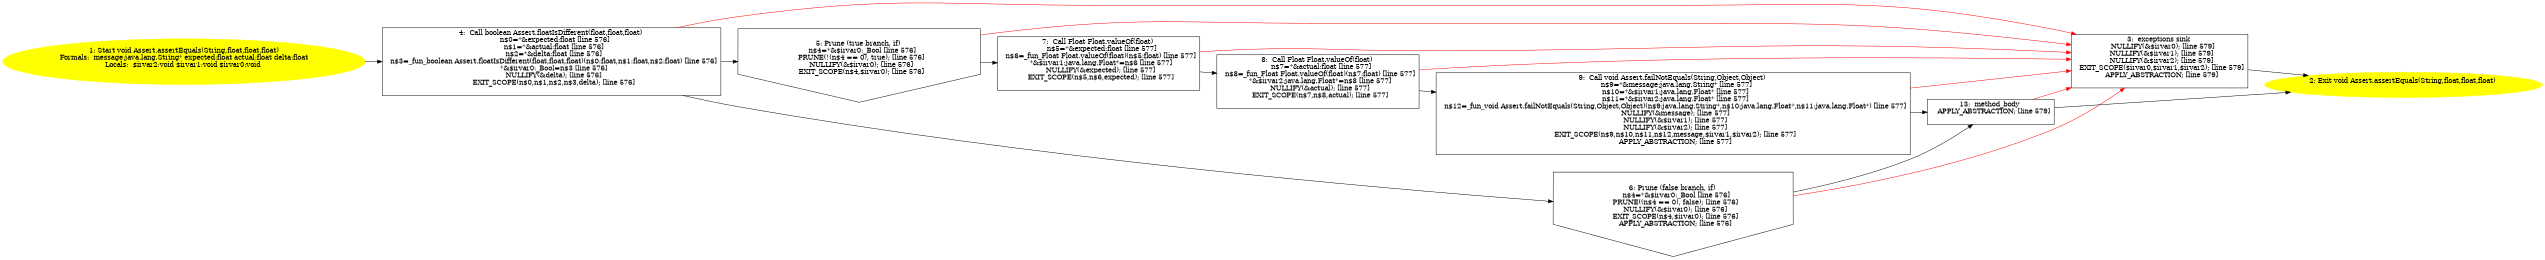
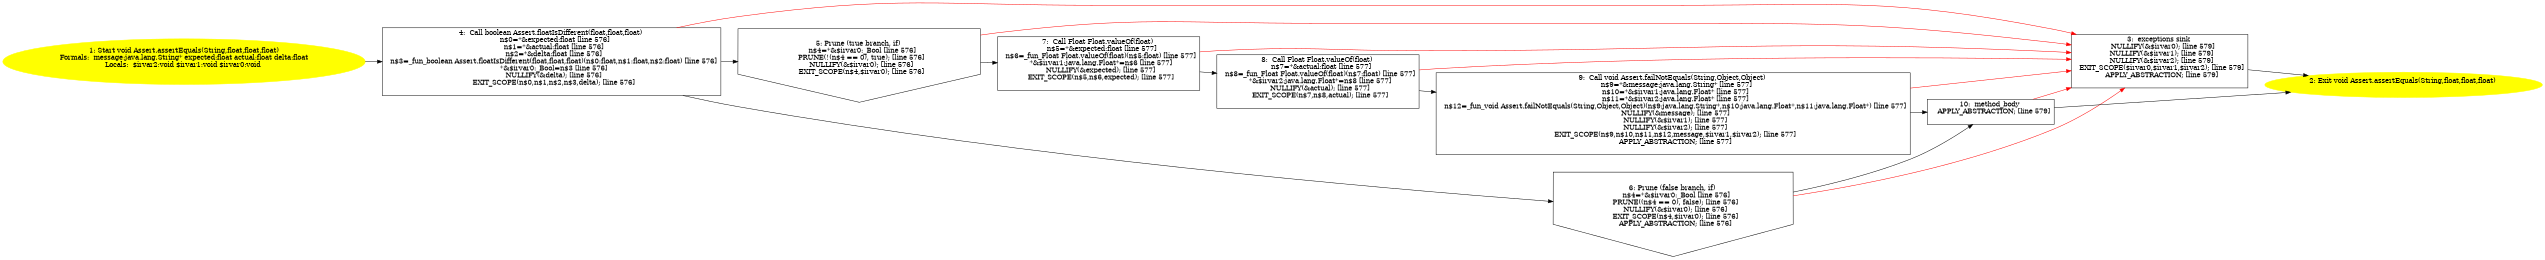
  digraph {
    rankdir=LR
    node [shape=box]
    n1 [color=yellow label="1: Start void Assert.assertEquals(String,float,float,float)\nFormals:  message:java.lang.String* expected:float actual:float delta:float\nLocals:  $irvar2:void $irvar1:void $irvar0:void \n  " style=filled shape=""]
    n2 [label="4:  Call boolean Assert.floatIsDifferent(float,float,float) \n   n$0=*&expected:float [line 576]\n  n$1=*&actual:float [line 576]\n  n$2=*&delta:float [line 576]\n  n$3=_fun_boolean Assert.floatIsDifferent(float,float,float)(n$0:float,n$1:float,n$2:float) [line 576]\n  *&$irvar0:_Bool=n$3 [line 576]\n  NULLIFY(&delta); [line 576]\n  EXIT_SCOPE(n$0,n$1,n$2,n$3,delta); [line 576]\n "]
    n3 [label="3:  exceptions sink \n   NULLIFY(&$irvar0); [line 579]\n  NULLIFY(&$irvar1); [line 579]\n  NULLIFY(&$irvar2); [line 579]\n  EXIT_SCOPE($irvar0,$irvar1,$irvar2); [line 579]\n  APPLY_ABSTRACTION; [line 579]\n "]
    n4 [label="5: Prune (true branch, if) \n   n$4=*&$irvar0:_Bool [line 576]\n  PRUNE(!(n$4 == 0), true); [line 576]\n  NULLIFY(&$irvar0); [line 576]\n  EXIT_SCOPE(n$4,$irvar0); [line 576]\n " shape=invhouse]
    n5 [label="6: Prune (false branch, if) \n   n$4=*&$irvar0:_Bool [line 576]\n  PRUNE((n$4 == 0), false); [line 576]\n  NULLIFY(&$irvar0); [line 576]\n  EXIT_SCOPE(n$4,$irvar0); [line 576]\n  APPLY_ABSTRACTION; [line 576]\n " shape=invhouse]
    n6 [color=yellow label="2: Exit void Assert.assertEquals(String,float,float,float) \n  " style=filled shape=""]
    n7 [label="7:  Call Float Float.valueOf(float) \n   n$5=*&expected:float [line 577]\n  n$6=_fun_Float Float.valueOf(float)(n$5:float) [line 577]\n  *&$irvar1:java.lang.Float*=n$6 [line 577]\n  NULLIFY(&expected); [line 577]\n  EXIT_SCOPE(n$5,n$6,expected); [line 577]\n "]
-   n8 [label="13:  method_body \n   APPLY_ABSTRACTION; [line 579]\n "]
+   n8 [label="10:  method_body \n   APPLY_ABSTRACTION; [line 579]\n "]
    n9 [label="8:  Call Float Float.valueOf(float) \n   n$7=*&actual:float [line 577]\n  n$8=_fun_Float Float.valueOf(float)(n$7:float) [line 577]\n  *&$irvar2:java.lang.Float*=n$8 [line 577]\n  NULLIFY(&actual); [line 577]\n  EXIT_SCOPE(n$7,n$8,actual); [line 577]\n "]
    n10 [label="9:  Call void Assert.failNotEquals(String,Object,Object) \n   n$9=*&message:java.lang.String* [line 577]\n  n$10=*&$irvar1:java.lang.Float* [line 577]\n  n$11=*&$irvar2:java.lang.Float* [line 577]\n  n$12=_fun_void Assert.failNotEquals(String,Object,Object)(n$9:java.lang.String*,n$10:java.lang.Float*,n$11:java.lang.Float*) [line 577]\n  NULLIFY(&message); [line 577]\n  NULLIFY(&$irvar1); [line 577]\n  NULLIFY(&$irvar2); [line 577]\n  EXIT_SCOPE(n$9,n$10,n$11,n$12,message,$irvar1,$irvar2); [line 577]\n  APPLY_ABSTRACTION; [line 577]\n "]
    n1 -> n2
    n2 -> n3 [color=red]
    n2 -> n4
    n2 -> n5
    n3 -> n6
    n4 -> n3 [color=red]
    n4 -> n7
    n5 -> n3 [color=red]
    n5 -> n8
    n7 -> n3 [color=red]
    n7 -> n9
    n8 -> n3 [color=red]
    n8 -> n6
    n9 -> n3 [color=red]
    n9 -> n10
    n10 -> n3 [color=red]
    n10 -> n8
  }
